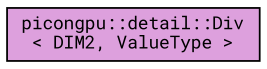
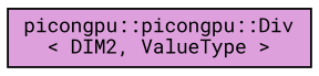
  digraph {
    rankdir=LR
    fontname="Roboto Mono"
-   n1 [color=black fillcolor=plum fontname="Roboto Mono" fontsize=10 height=0.2 label="picongpu::detail::Div\l\< DIM2, ValueType \>" shape=record style=filled width=0.4]
+   n1 [color=black fillcolor=plum fontname="Roboto Mono" fontsize=10 height=0.2 label="picongpu::picongpu::Div\l\< DIM2, ValueType \>" shape=record style=filled width=0.4]
  }
